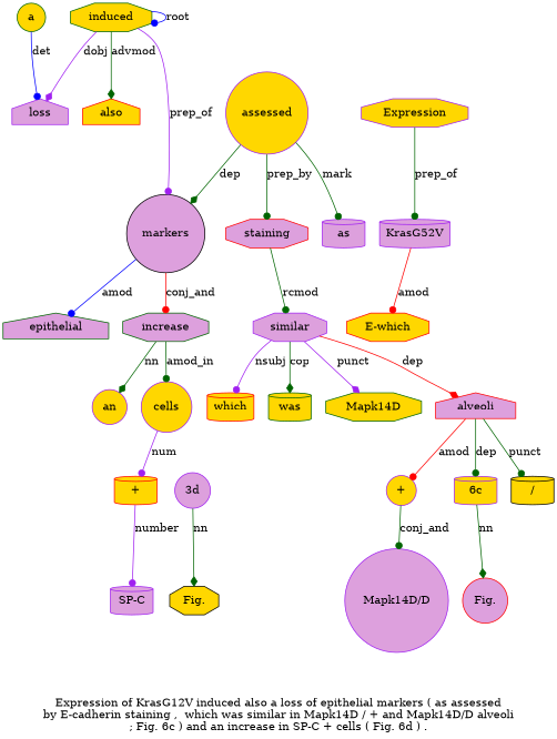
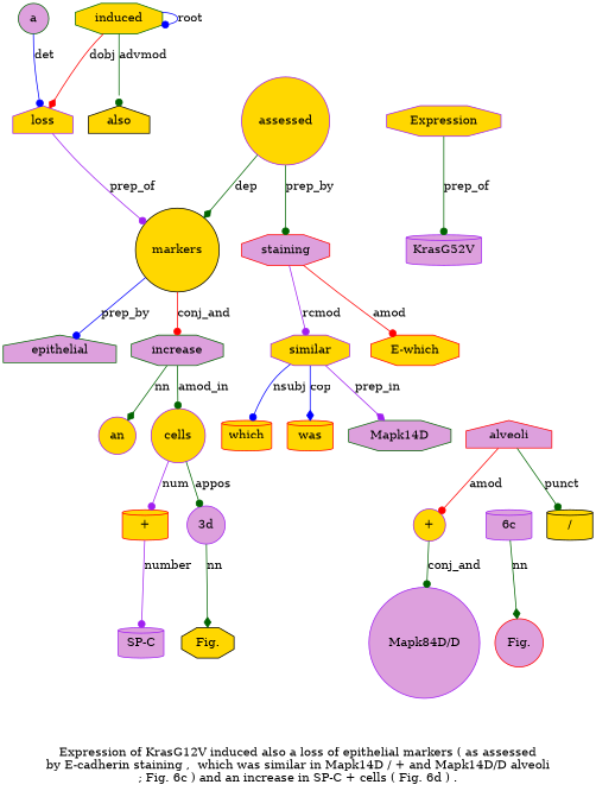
  digraph {
    label="Expression of KrasG12V induced also a loss of epithelial markers ( as assessed\nby E-cadherin staining ,  which was similar in Mapk14D / + and Mapk14D/D alveoli\n; Fig. 6c ) and an increase in SP-C + cells ( Fig. 6d ) ."
    node [color=purple fillcolor=gold shape=circle style=filled]
    edge [arrowhead=dot color=darkgreen]
    n1 [color=darkgreen label=induced shape=octagon]
-   n2 [color=red label=also shape=house]
-   n3 [fillcolor=plum label=loss shape=house]
+   n2 [color=black label=also shape=house]
+   n3 [label=loss shape=house]
    n4 [label=Expression shape=octagon]
    n5 [fillcolor=plum label=KrasG52V shape=cylinder]
-   n6 [color=black fillcolor=plum label=markers]
-   n7 [color=darkgreen label=a]
+   n6 [color=black label=markers]
+   n7 [color=darkgreen fillcolor=plum label=a]
    n8 [color=darkgreen fillcolor=plum label=epithelial shape=house]
    n9 [color=darkgreen fillcolor=plum label=increase shape=octagon]
    n10 [label=assessed]
-   n11 [fillcolor=plum label=as shape=cylinder]
    n12 [color=red fillcolor=plum label=staining shape=octagon]
    n13 [label=an]
    n14 [label=cells]
    n15 [color=red label="E-which" shape=octagon]
-   n16 [fillcolor=plum label=similar shape=octagon]
+   n16 [label=similar shape=octagon]
    n17 [color=red label=which shape=cylinder]
-   n18 [color=darkgreen label=was shape=cylinder]
-   n19 [color=darkgreen label=Mapk14D shape=octagon]
+   n18 [color=red label=was shape=cylinder]
+   n19 [color=darkgreen fillcolor=plum label=Mapk14D shape=octagon]
    n20 [color=red fillcolor=plum label=alveoli shape=house]
    n21 [color=black label="/" shape=cylinder]
    n22 [label="+"]
-   n23 [label="6c" shape=cylinder]
-   n24 [fillcolor=plum label="Mapk14D/D"]
+   n23 [fillcolor=plum label="6c" shape=cylinder]
+   n24 [fillcolor=plum label="Mapk84D/D"]
    n25 [color=red fillcolor=plum label="Fig."]
    n26 [color=red label="+" shape=cylinder]
    n27 [fillcolor=plum label="3d"]
    n28 [fillcolor=plum label="SP-C" shape=cylinder]
    n29 [color=black label="Fig." shape=octagon]
    n1 -> n1 [color=blue label=root]
-   n1 -> n2 [arrowhead=diamond label=advmod]
-   n1 -> n3 [arrowhead=diamond color=purple label=dobj]
-   n1 -> n6 [color=purple label=prep_of]
+   n1 -> n2 [label=advmod]
+   n1 -> n3 [arrowhead=diamond color=red label=dobj]
+   n3 -> n6 [color=purple label=prep_of]
    n4 -> n5 [label=prep_of]
-   n6 -> n8 [color=blue label=amod]
+   n6 -> n8 [color=blue label=prep_by]
    n6 -> n9 [color=red label=conj_and]
    n7 -> n3 [color=blue label=det]
    n9 -> n13 [arrowhead=diamond label=nn]
    n9 -> n14 [label=amod_in]
    n10 -> n6 [arrowhead=diamond label=dep]
-   n10 -> n11 [label=mark]
    n10 -> n12 [label=prep_by]
-   n5 -> n15 [color=red label=amod]
-   n12 -> n16 [label=rcmod]
+   n12 -> n15 [color=red label=amod]
+   n12 -> n16 [color=purple label=rcmod]
    n14 -> n26 [color=purple label=num]
-   n16 -> n17 [color=purple label=nsubj]
-   n16 -> n18 [arrowhead=diamond label=cop]
-   n16 -> n19 [arrowhead=diamond color=purple label=punct]
-   n16 -> n20 [arrowhead=diamond color=red label=dep]
+   n14 -> n27 [label=appos]
+   n16 -> n17 [color=blue label=nsubj]
+   n16 -> n18 [arrowhead=diamond color=blue label=cop]
+   n16 -> n19 [arrowhead=diamond color=purple label=prep_in]
    n20 -> n21 [label=punct]
    n20 -> n22 [color=red label=amod]
-   n20 -> n23 [label=dep]
    n22 -> n24 [label=conj_and]
    n23 -> n25 [arrowhead=diamond label=nn]
    n26 -> n28 [color=purple label=number]
    n27 -> n29 [arrowhead=diamond label=nn]
  }
